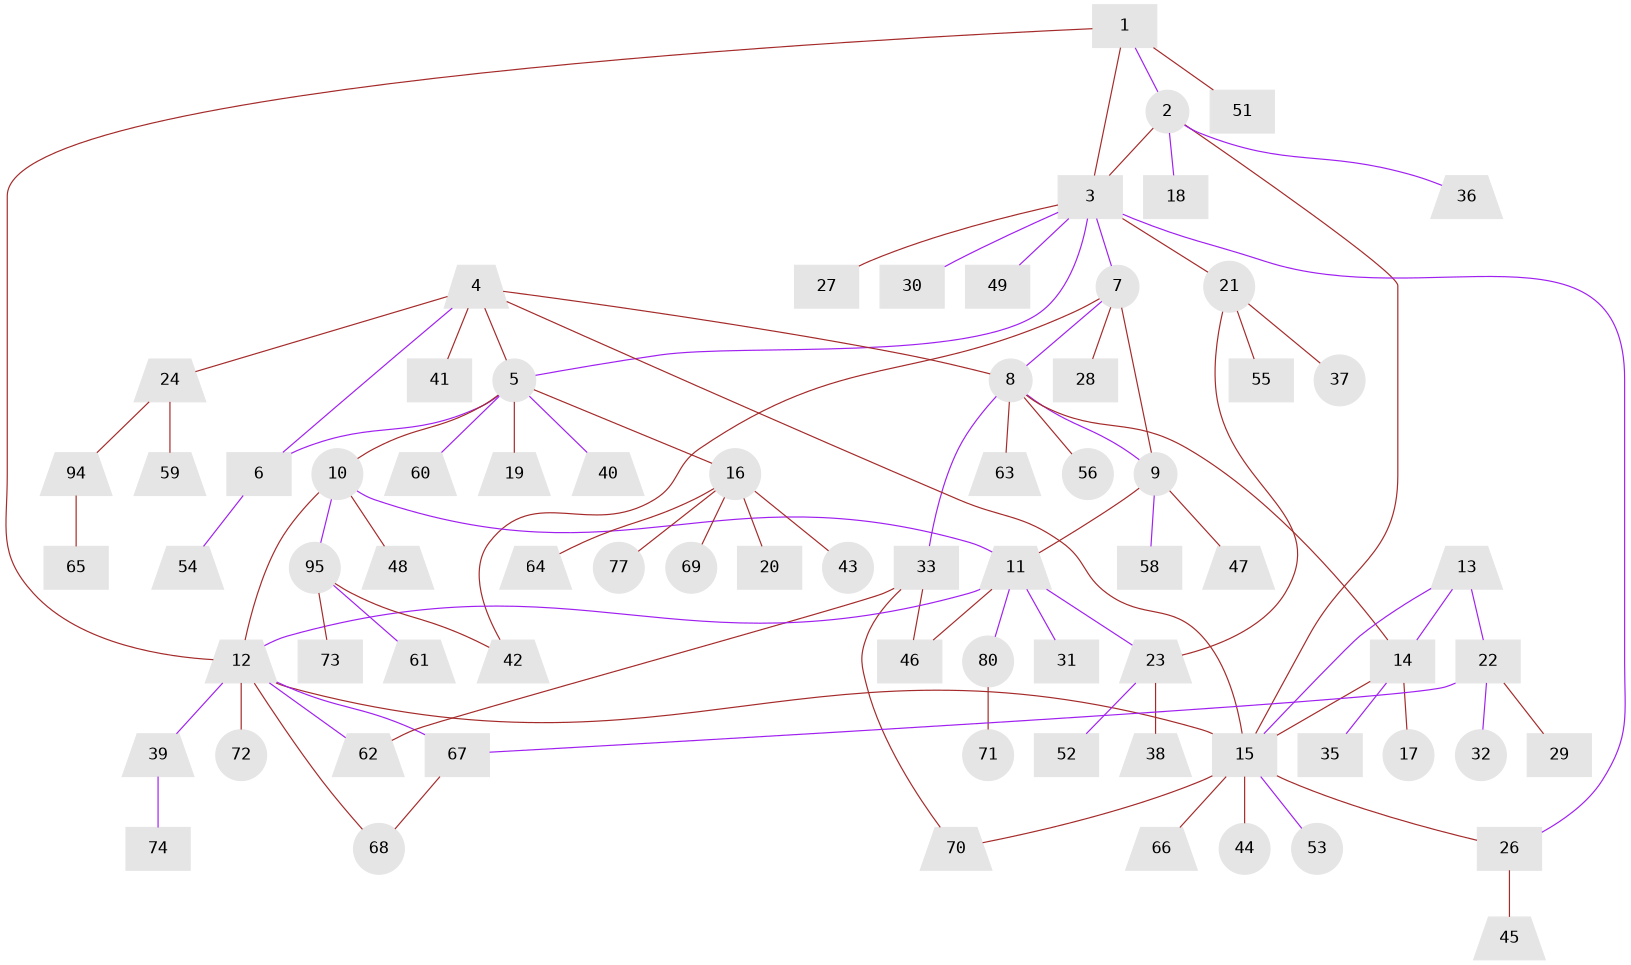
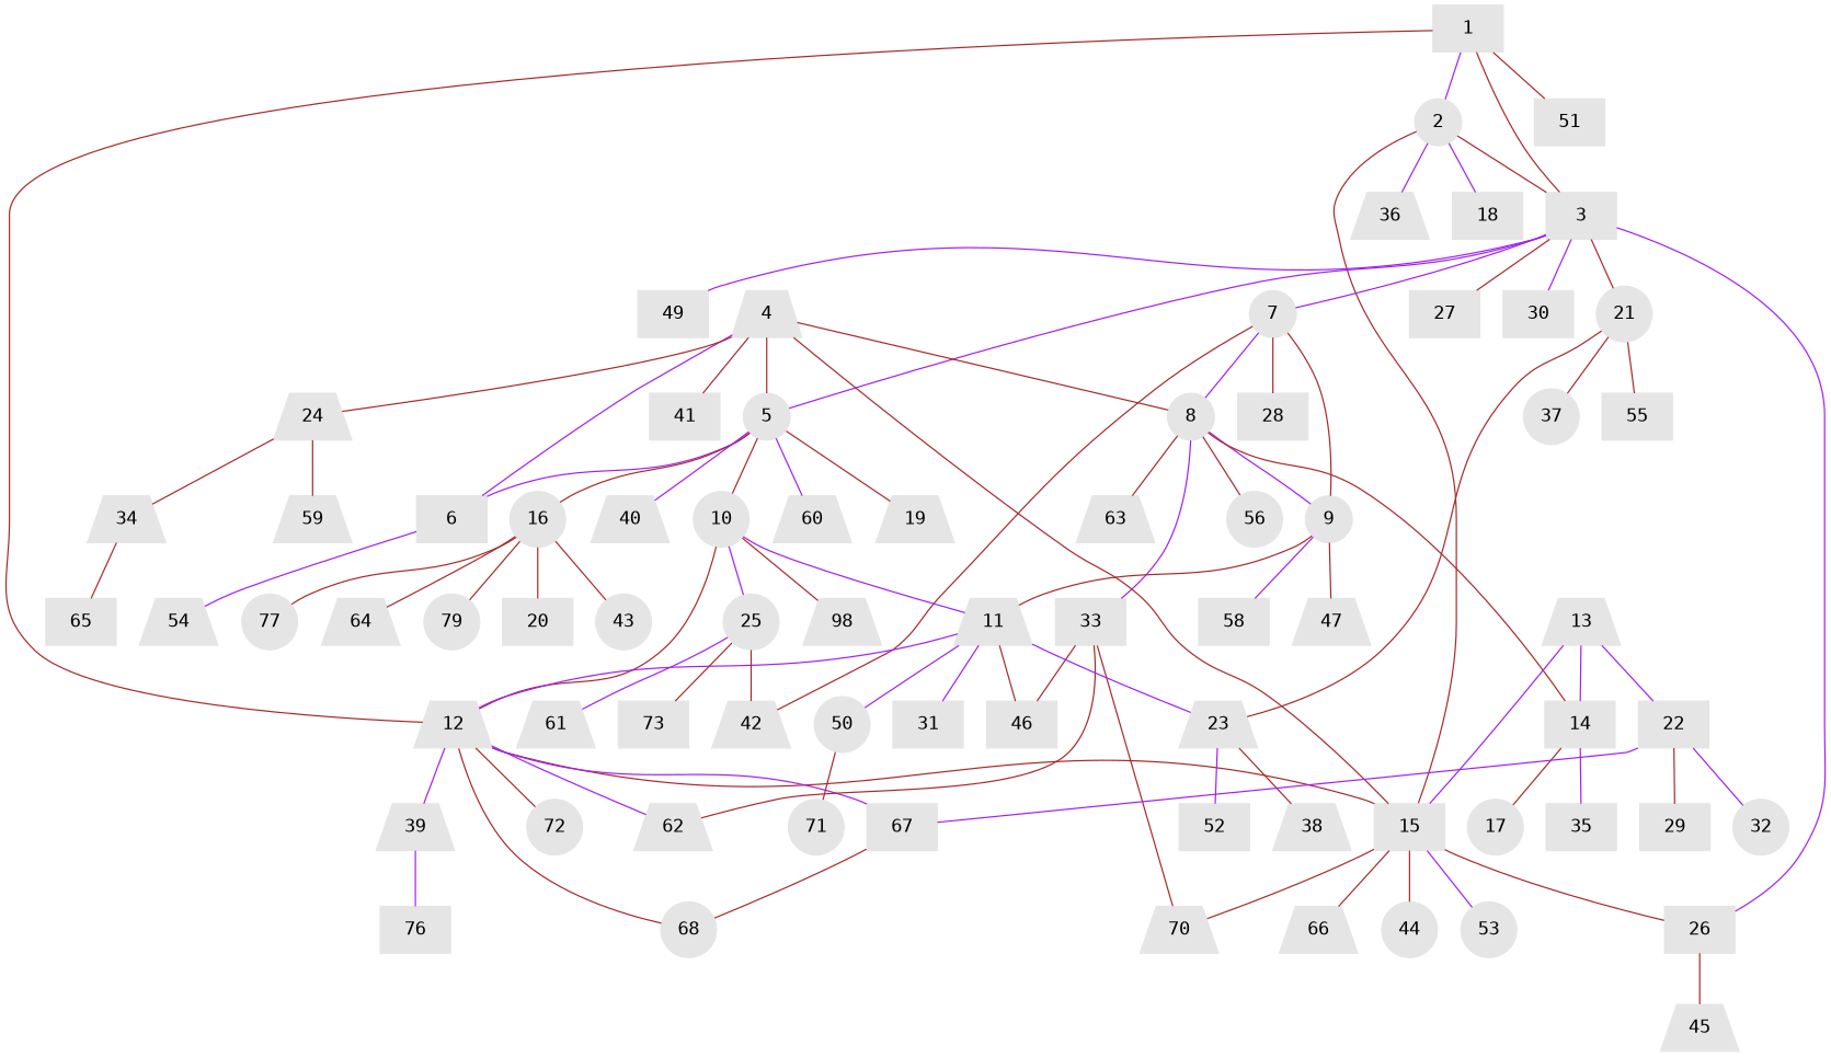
  graph {
    fontname="DejaVu Sans Mono"
    node [color=gray90 fontname="DejaVu Sans Mono" shape=box style=filled]
    edge [color=brown fontname="DejaVu Sans Mono"]
    2 [shape=circle]
    1
    3
    12 [shape=trapezium]
    51
    15
    18
    36 [shape=trapezium]
    5 [shape=circle]
    7 [shape=circle]
    21 [shape=circle]
    26
    27
    30
    49
    39 [shape=trapezium]
    62 [shape=trapezium]
    67
    68 [shape=circle]
    72 [shape=circle]
    44 [shape=circle]
    53 [shape=circle]
    66 [shape=trapezium]
    70 [shape=trapezium]
    6
    10 [shape=circle]
    16 [shape=circle]
    19 [shape=trapezium]
    40 [shape=trapezium]
    60 [shape=trapezium]
    8 [shape=circle]
    9 [shape=circle]
    28
    42 [shape=trapezium]
    23 [shape=trapezium]
    37 [shape=circle]
    55
    45 [shape=trapezium]
    4 [shape=trapezium]
    24 [shape=trapezium]
    41
    54 [shape=trapezium]
    14
    33
    56 [shape=circle]
    63 [shape=trapezium]
-   34 [shape=trapezium label=94]
+   34 [shape=trapezium]
    59 [shape=trapezium]
    11 [shape=trapezium]
-   25 [shape=circle label=95]
-   48 [shape=trapezium]
+   25 [shape=circle]
+   48 [shape=trapezium label=98]
    20
    43 [shape=circle]
    n54 [label=77 shape=circle]
    64 [shape=trapezium]
-   69 [shape=circle]
+   69 [shape=circle label=79]
    47 [shape=trapezium]
    58
    17 [shape=circle]
    35
    46
    31
-   50 [shape=circle label=80]
+   50 [shape=circle]
    61 [shape=trapezium]
    73
    38 [shape=trapezium]
    52
    71 [shape=circle]
-   74
+   74 [label=76]
    13 [shape=trapezium]
    22
    29
    32 [shape=circle]
    65
    2 -- 3
    2 -- 15
    2 -- 18 [color=purple]
    2 -- 36 [color=purple]
    1 -- 2 [color=purple]
    1 -- 3
    1 -- 12
    1 -- 51
    3 -- 5 [color=purple]
    3 -- 7 [color=purple]
    3 -- 21
    3 -- 26 [color=purple]
    3 -- 27
    3 -- 30 [color=purple]
    3 -- 49 [color=purple]
    12 -- 15
    12 -- 39 [color=purple]
    12 -- 62 [color=purple]
    12 -- 67 [color=purple]
    12 -- 68
    12 -- 72
    15 -- 26
    15 -- 44
    15 -- 53 [color=purple]
    15 -- 66
    15 -- 70
    5 -- 6 [color=purple]
    5 -- 10
    5 -- 16
    5 -- 19
    5 -- 40 [color=purple]
    5 -- 60 [color=purple]
    7 -- 8 [color=purple]
    7 -- 9
    7 -- 28
    7 -- 42
    21 -- 23
    21 -- 37
    21 -- 55
    26 -- 45
    39 -- 74 [color=purple]
    67 -- 68
    6 -- 54 [color=purple]
    10 -- 12
    10 -- 11 [color=purple]
    10 -- 25 [color=purple]
    10 -- 48
    16 -- 20
    16 -- 43
    16 -- n54
    16 -- 64
    16 -- 69
    8 -- 9 [color=purple]
    8 -- 14
    8 -- 33 [color=purple]
    8 -- 56
    8 -- 63
    9 -- 11
    9 -- 47
    9 -- 58 [color=purple]
    23 -- 38
    23 -- 52 [color=purple]
    4 -- 15
    4 -- 5
    4 -- 6 [color=purple]
    4 -- 8
    4 -- 24
    4 -- 41
    24 -- 34
    24 -- 59
-   14 -- 15
    14 -- 17
    14 -- 35 [color=purple]
    33 -- 62
    33 -- 70
    33 -- 46
    34 -- 65
    11 -- 12 [color=purple]
    11 -- 23 [color=purple]
    11 -- 46
    11 -- 31 [color=purple]
    11 -- 50 [color=purple]
    25 -- 42
    25 -- 61 [color=purple]
    25 -- 73
    50 -- 71
    13 -- 15 [color=purple]
    13 -- 14 [color=purple]
    13 -- 22 [color=purple]
    22 -- 67 [color=purple]
    22 -- 29
    22 -- 32 [color=purple]
  }
